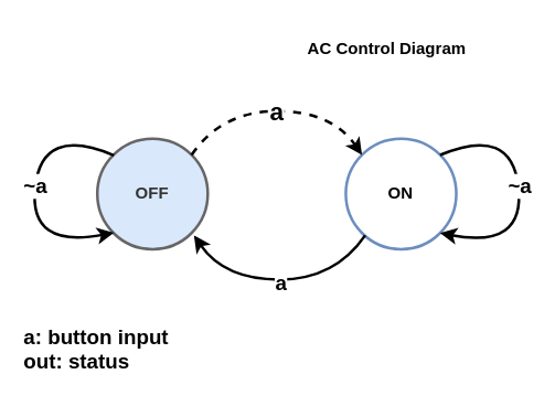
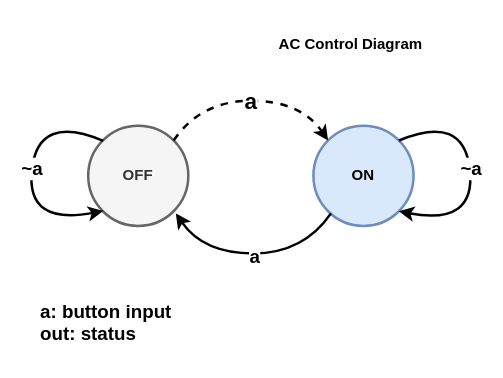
  <mxCell id="0" />
  <mxCell id="1" parent="0" />
- <mxCell id="2" value="OFF" style="ellipse;whiteSpace=wrap;html=1;aspect=fixed;strokeWidth=2;fontStyle=1;fillColor=#dae8fc;fontColor=#333333;strokeColor=#666666;" vertex="1" parent="1"><mxGeometry x="70" y="100" width="80" height="80" as="geometry" /></mxCell>
- <mxCell id="3" value="ON" style="ellipse;whiteSpace=wrap;html=1;aspect=fixed;strokeWidth=2;fontStyle=1;fillColor=#ffffff;strokeColor=#6c8ebf;" vertex="1" parent="1"><mxGeometry x="250" y="100" width="80" height="80" as="geometry" /></mxCell>
+ <mxCell id="2" value="OFF" style="ellipse;whiteSpace=wrap;html=1;aspect=fixed;strokeWidth=2;fontStyle=1;fillColor=#f5f5f5;fontColor=#333333;strokeColor=#666666;" vertex="1" parent="1"><mxGeometry x="70" y="100" width="80" height="80" as="geometry" /></mxCell>
+ <mxCell id="3" value="ON" style="ellipse;whiteSpace=wrap;html=1;aspect=fixed;strokeWidth=2;fontStyle=1;fillColor=#dae8fc;strokeColor=#6c8ebf;" vertex="1" parent="1"><mxGeometry x="250" y="100" width="80" height="80" as="geometry" /></mxCell>
  <mxCell id="4" value="" style="curved=1;endArrow=classic;html=1;rounded=0;exitX=1;exitY=0;exitDx=0;exitDy=0;entryX=0;entryY=0;entryDx=0;entryDy=0;strokeWidth=2;fontStyle=1;dashed=1;" edge="1" parent="1" source="2" target="3"><mxGeometry width="50" height="50" relative="1" as="geometry"><mxPoint x="160" y="90" as="sourcePoint" /><mxPoint x="210" y="40" as="targetPoint" /><Array as="points"><mxPoint x="160" y="80" /><mxPoint x="240" y="80" /></Array></mxGeometry></mxCell>
  <mxCell id="5" value="a" style="edgeLabel;html=1;align=center;verticalAlign=middle;resizable=0;points=[];fontSize=18;fontStyle=1" vertex="1" connectable="0" parent="4"><mxGeometry x="-0.008" relative="1" as="geometry"><mxPoint as="offset" /></mxGeometry></mxCell>
  <mxCell id="6" value="" style="curved=1;endArrow=classic;html=1;rounded=0;exitX=1;exitY=0;exitDx=0;exitDy=0;entryX=0;entryY=0;entryDx=0;entryDy=0;strokeWidth=2;fontStyle=1" edge="1" parent="1"><mxGeometry width="50" height="50" relative="1" as="geometry"><mxPoint x="264" y="170" as="sourcePoint" /><mxPoint x="140" y="170" as="targetPoint" /><Array as="points"><mxPoint x="242" y="202" /><mxPoint x="162" y="202" /></Array></mxGeometry></mxCell>
  <mxCell id="7" value="a" style="edgeLabel;html=1;align=center;verticalAlign=middle;resizable=0;points=[];fontSize=15;fontStyle=1" vertex="1" connectable="0" parent="6"><mxGeometry x="-0.015" y="1" relative="1" as="geometry"><mxPoint as="offset" /></mxGeometry></mxCell>
  <mxCell id="8" value="" style="curved=1;endArrow=classic;html=1;rounded=0;exitX=1;exitY=0;exitDx=0;exitDy=0;entryX=1;entryY=1;entryDx=0;entryDy=0;strokeWidth=2;fontStyle=1" edge="1" parent="1" source="3" target="3"><mxGeometry width="50" height="50" relative="1" as="geometry"><mxPoint x="330" y="80" as="sourcePoint" /><mxPoint x="380" y="30" as="targetPoint" /><Array as="points"><mxPoint x="370" y="90" /><mxPoint x="380" y="180" /></Array></mxGeometry></mxCell>
  <mxCell id="9" value="~a" style="edgeLabel;html=1;align=center;verticalAlign=middle;resizable=0;points=[];fontSize=15;fontStyle=1" vertex="1" connectable="0" parent="8"><mxGeometry x="-0.042" y="1" relative="1" as="geometry"><mxPoint as="offset" /></mxGeometry></mxCell>
  <mxCell id="10" value="" style="curved=1;endArrow=classic;html=1;rounded=0;exitX=1;exitY=0;exitDx=0;exitDy=0;entryX=1;entryY=1;entryDx=0;entryDy=0;strokeWidth=2;fontStyle=1" edge="1" parent="1"><mxGeometry width="50" height="50" relative="1" as="geometry"><mxPoint x="82" y="112" as="sourcePoint" /><mxPoint x="82" y="168" as="targetPoint" /><Array as="points"><mxPoint x="30" y="90" /><mxPoint x="20" y="180" /></Array></mxGeometry></mxCell>
  <mxCell id="11" value="~a" style="edgeLabel;html=1;align=center;verticalAlign=middle;resizable=0;points=[];fontSize=15;fontStyle=1" vertex="1" connectable="0" parent="10"><mxGeometry x="-0.046" y="-1" relative="1" as="geometry"><mxPoint as="offset" /></mxGeometry></mxCell>
  <mxCell id="12" value="AC Control Diagram" style="text;html=1;align=center;verticalAlign=middle;whiteSpace=wrap;rounded=0;strokeWidth=2;fontStyle=1" vertex="1" parent="1"><mxGeometry x="190" y="20" width="180" height="30" as="geometry" /></mxCell>
- <mxCell id="13" value="a: button input&lt;div&gt;out: status&lt;/div&gt;" style="text;html=1;align=left;verticalAlign=middle;whiteSpace=wrap;rounded=0;fontSize=15;strokeWidth=2;fontStyle=1" vertex="1" parent="1"><mxGeometry x="15" y="228.5" width="140" height="46.5" as="geometry" /></mxCell>
+ <mxCell id="13" value="a: button input&lt;div&gt;out: status&lt;/div&gt;" style="text;html=1;align=left;verticalAlign=middle;whiteSpace=wrap;rounded=0;fontSize=15;strokeWidth=2;fontStyle=1" vertex="1" parent="1"><mxGeometry x="30" y="233.5" width="140" height="46.5" as="geometry" /></mxCell>
